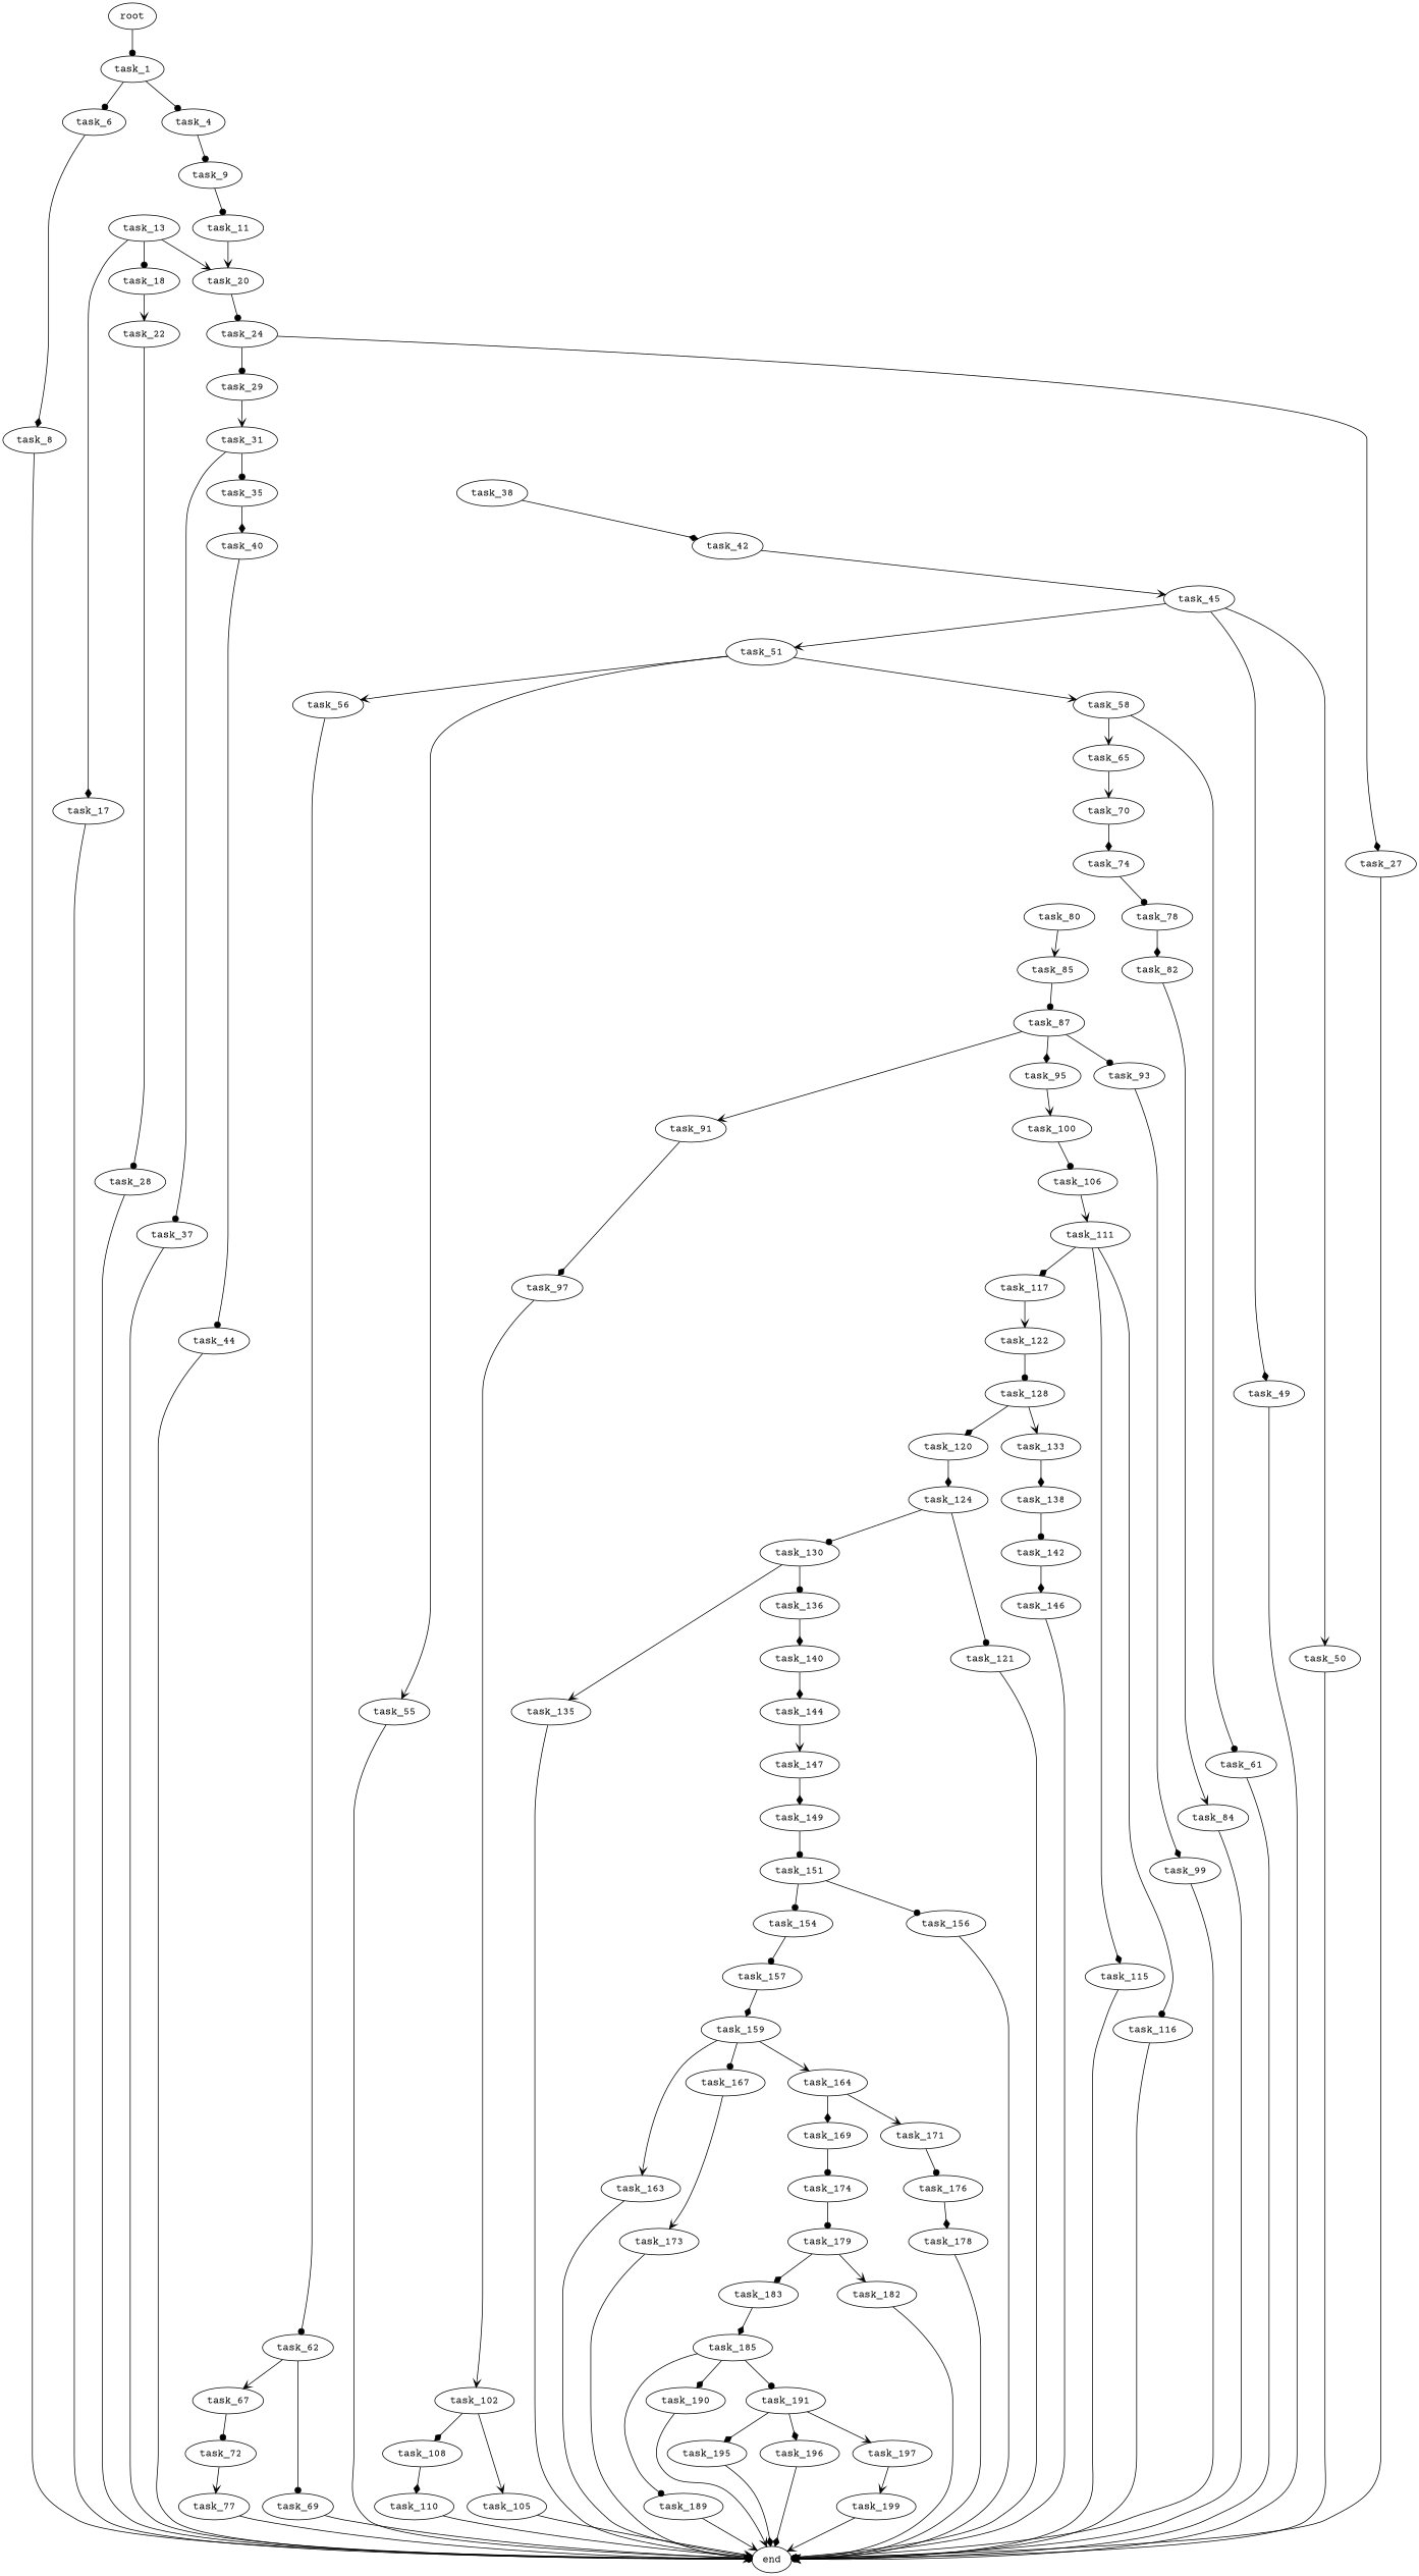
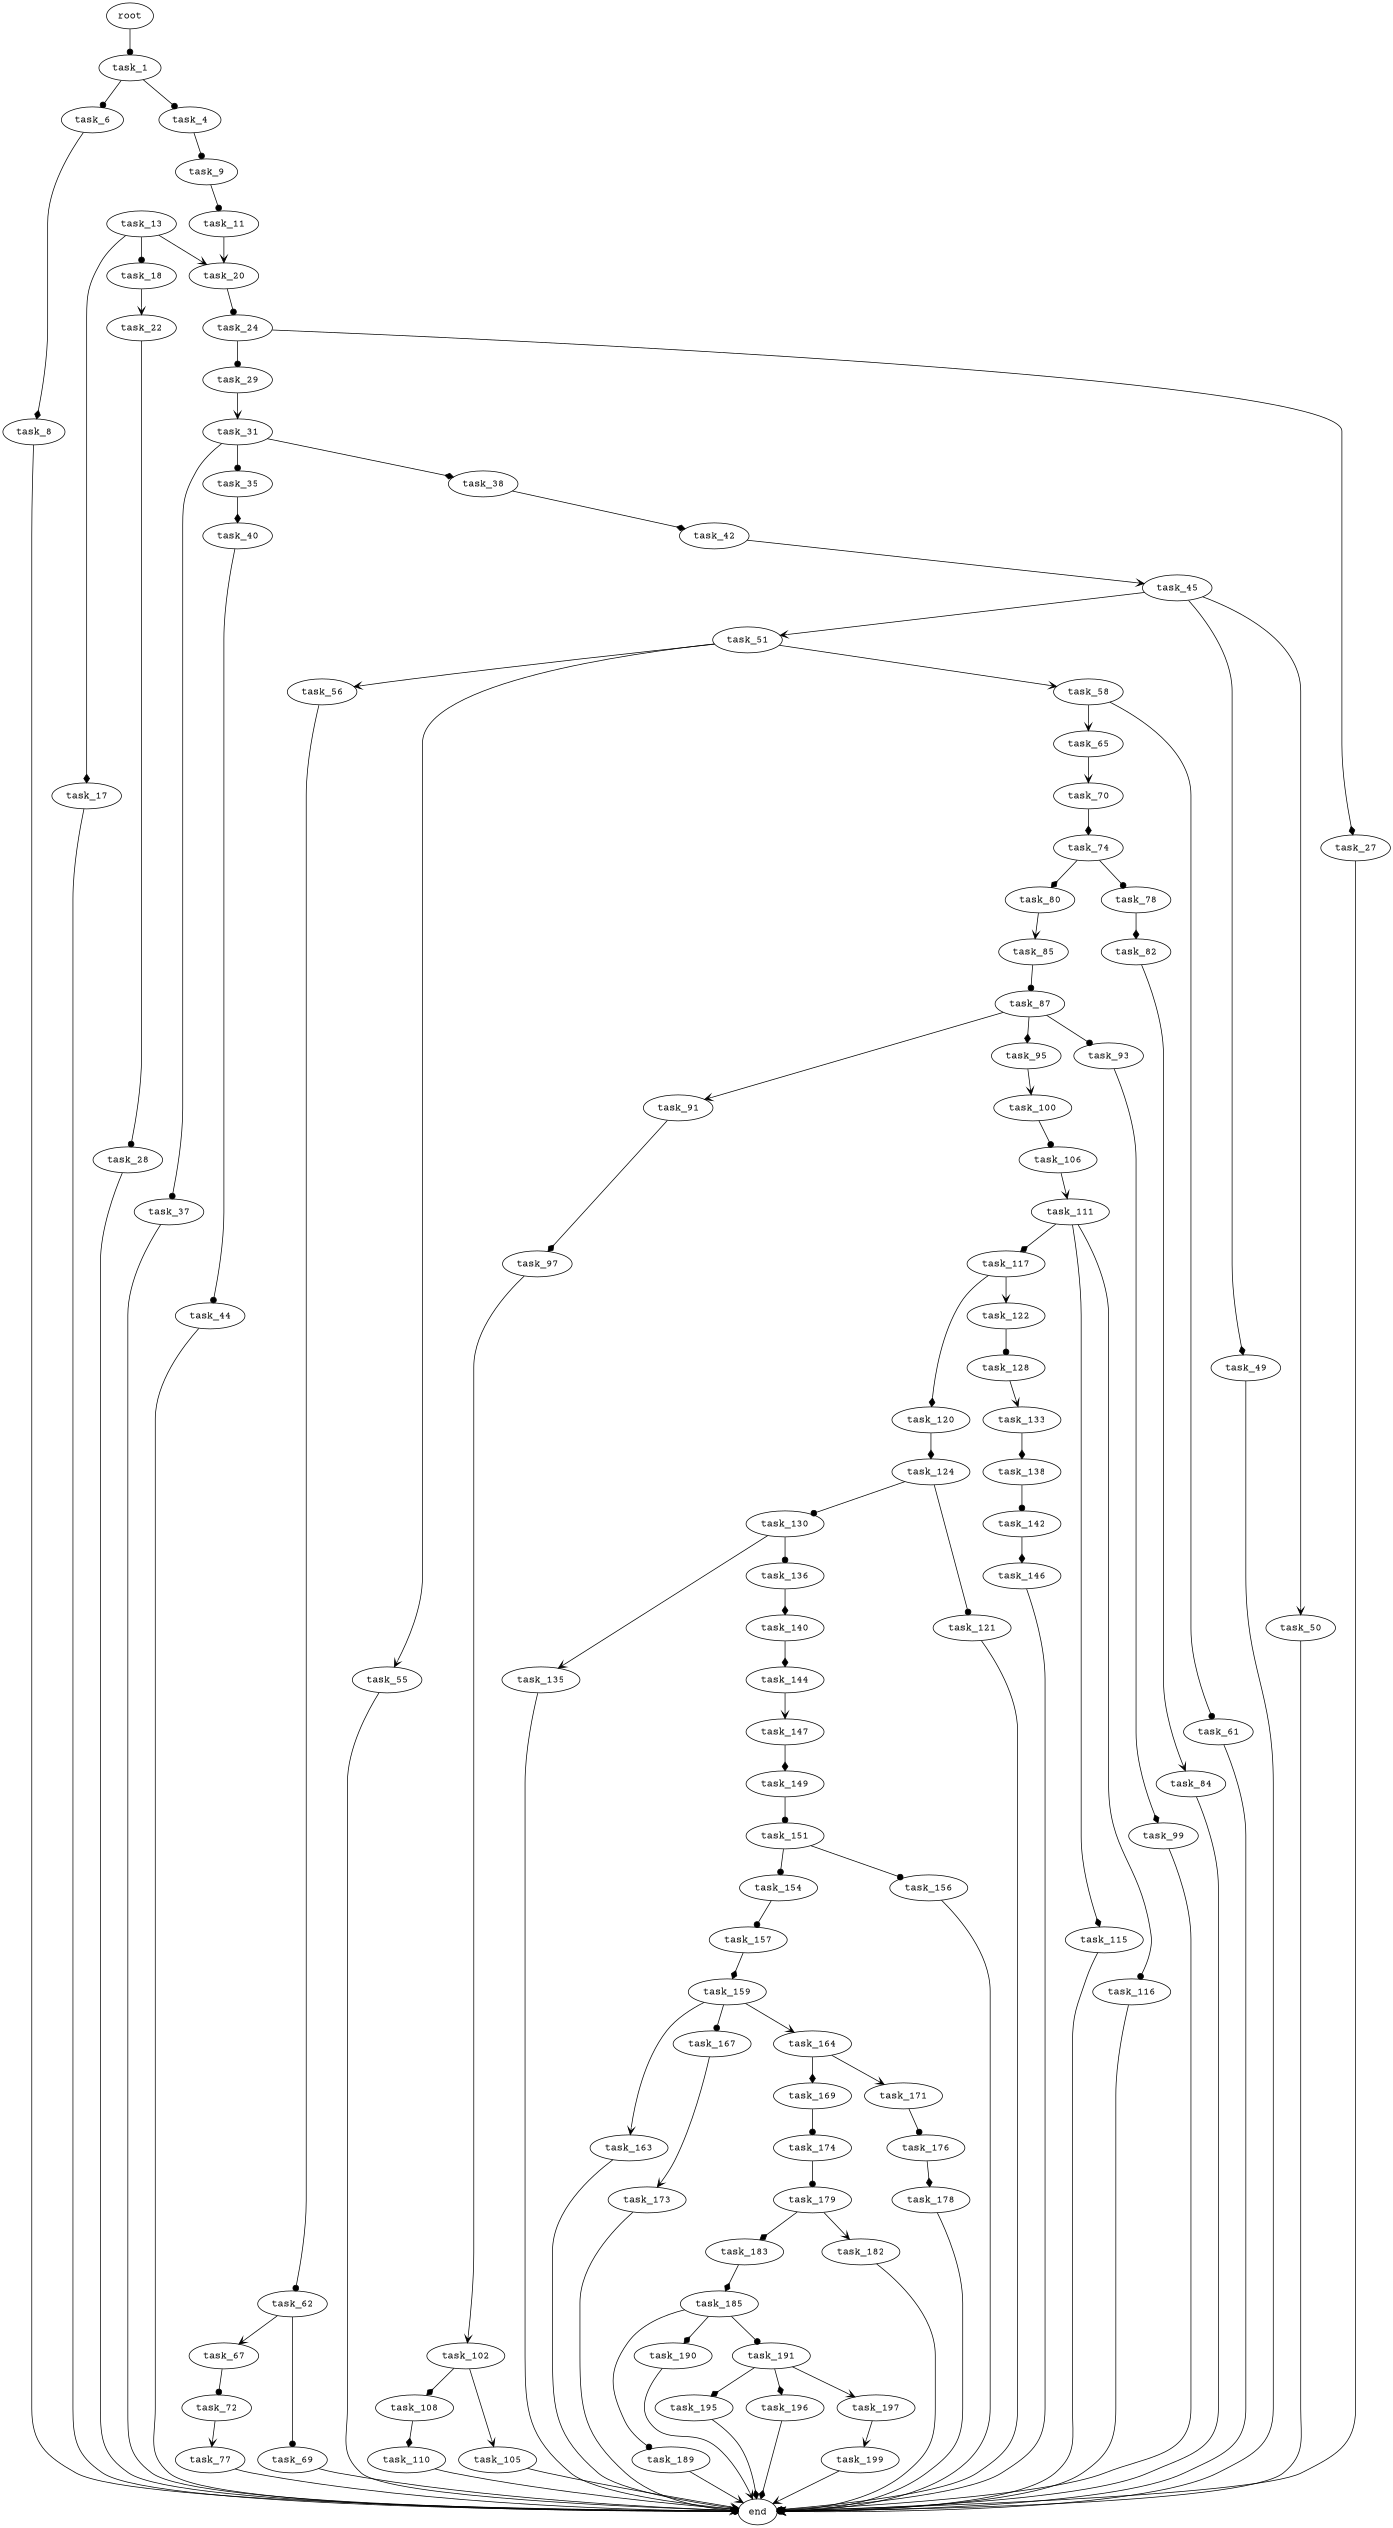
  digraph {
    fontname="Courier Prime"
    node [fontname="Courier Prime"]
    edge [arrowhead=dot fontname="Courier Prime"]
    root
    task_1
    task_4
    task_6
    task_9
    task_8
    task_11
    end
    task_20
    task_13
    task_17
    task_18
    task_22
    task_24
    task_28
    task_27
    task_29
    task_31
    task_35
    task_37
    task_38
    task_40
    task_42
    task_44
    task_45
    task_49
    task_50
    task_51
    task_55
    task_56
    task_58
    task_62
    task_61
    task_65
    task_67
    task_69
    task_70
    task_72
    task_74
    task_77
    task_78
    task_80
    task_82
    task_85
    task_84
    task_87
    task_91
    task_93
    task_95
    task_97
    task_99
    task_100
    task_102
    task_106
    task_105
    task_108
    task_111
    task_110
    task_115
    task_116
    task_117
    task_120
    task_122
    task_124
    task_128
    n66 [label=task_121]
    task_130
    task_133
    task_135
    task_136
    task_138
    task_140
    task_142
    task_144
    task_146
    task_147
    task_149
    task_151
    task_154
    task_156
    task_157
    task_159
    task_163
    task_164
    task_167
    task_169
    task_171
    task_173
    task_174
    task_176
    task_179
    task_178
    task_182
    task_183
    task_185
    task_189
    task_190
    task_191
    task_195
    task_196
    task_197
    task_199
    root -> task_1
    task_1 -> task_4
    task_1 -> task_6
    task_4 -> task_9
    task_6 -> task_8 [arrowhead=diamond]
    task_9 -> task_11
    task_8 -> end
    task_11 -> task_20 [arrowhead=vee]
    task_20 -> task_24
    task_13 -> task_20 [arrowhead=vee]
    task_13 -> task_17 [arrowhead=diamond]
    task_13 -> task_18
    task_17 -> end
    task_18 -> task_22 [arrowhead=vee]
    task_22 -> task_28
    task_24 -> task_27 [arrowhead=diamond]
    task_24 -> task_29
    task_28 -> end
    task_27 -> end
    task_29 -> task_31 [arrowhead=vee]
    task_31 -> task_35
    task_31 -> task_37
+   task_31 -> task_38 [arrowhead=diamond]
    task_35 -> task_40 [arrowhead=diamond]
    task_37 -> end
    task_38 -> task_42 [arrowhead=diamond]
    task_40 -> task_44
    task_42 -> task_45 [arrowhead=vee]
    task_44 -> end
    task_45 -> task_49 [arrowhead=diamond]
    task_45 -> task_50 [arrowhead=vee]
    task_45 -> task_51 [arrowhead=vee]
    task_49 -> end [arrowhead=vee]
    task_50 -> end [arrowhead=vee]
    task_51 -> task_55 [arrowhead=vee]
    task_51 -> task_56 [arrowhead=vee]
    task_51 -> task_58 [arrowhead=vee]
    task_55 -> end [arrowhead=vee]
    task_56 -> task_62
    task_58 -> task_61
    task_58 -> task_65 [arrowhead=vee]
    task_62 -> task_67 [arrowhead=vee]
    task_62 -> task_69
    task_61 -> end
    task_65 -> task_70 [arrowhead=vee]
    task_67 -> task_72
    task_69 -> end [arrowhead=diamond]
    task_70 -> task_74 [arrowhead=diamond]
    task_72 -> task_77 [arrowhead=vee]
    task_74 -> task_78
+   task_74 -> task_80 [arrowhead=diamond]
    task_77 -> end [arrowhead=vee]
    task_78 -> task_82 [arrowhead=diamond]
    task_80 -> task_85 [arrowhead=vee]
    task_82 -> task_84 [arrowhead=vee]
    task_85 -> task_87
    task_84 -> end [arrowhead=vee]
    task_87 -> task_91 [arrowhead=vee]
    task_87 -> task_93
    task_87 -> task_95 [arrowhead=diamond]
    task_91 -> task_97 [arrowhead=diamond]
    task_93 -> task_99 [arrowhead=diamond]
    task_95 -> task_100 [arrowhead=vee]
    task_97 -> task_102 [arrowhead=vee]
    task_99 -> end
    task_100 -> task_106
    task_102 -> task_105 [arrowhead=vee]
    task_102 -> task_108 [arrowhead=diamond]
    task_106 -> task_111 [arrowhead=vee]
    task_105 -> end [arrowhead=vee]
    task_108 -> task_110 [arrowhead=diamond]
    task_111 -> task_115 [arrowhead=diamond]
    task_111 -> task_116
    task_111 -> task_117 [arrowhead=diamond]
    task_110 -> end
    task_115 -> end [arrowhead=diamond]
    task_116 -> end
-   task_128 -> task_120 [arrowhead=diamond]
+   task_117 -> task_120 [arrowhead=diamond]
    task_117 -> task_122 [arrowhead=vee]
    task_120 -> task_124 [arrowhead=diamond]
    task_122 -> task_128
    task_124 -> n66
    task_124 -> task_130
    task_128 -> task_133 [arrowhead=vee]
    n66 -> end [arrowhead=diamond]
    task_130 -> task_135 [arrowhead=vee]
    task_130 -> task_136
    task_133 -> task_138 [arrowhead=diamond]
    task_135 -> end [arrowhead=diamond]
    task_136 -> task_140 [arrowhead=diamond]
    task_138 -> task_142
    task_140 -> task_144 [arrowhead=diamond]
    task_142 -> task_146 [arrowhead=diamond]
    task_144 -> task_147 [arrowhead=vee]
    task_146 -> end [arrowhead=diamond]
    task_147 -> task_149 [arrowhead=diamond]
    task_149 -> task_151
    task_151 -> task_154
    task_151 -> task_156
    task_154 -> task_157
    task_156 -> end [arrowhead=vee]
    task_157 -> task_159 [arrowhead=diamond]
    task_159 -> task_163 [arrowhead=vee]
    task_159 -> task_164 [arrowhead=vee]
    task_159 -> task_167
    task_163 -> end [arrowhead=vee]
    task_164 -> task_169 [arrowhead=diamond]
    task_164 -> task_171 [arrowhead=vee]
    task_167 -> task_173 [arrowhead=vee]
    task_169 -> task_174
    task_171 -> task_176
    task_173 -> end
    task_174 -> task_179
    task_176 -> task_178 [arrowhead=diamond]
    task_179 -> task_182 [arrowhead=vee]
    task_179 -> task_183 [arrowhead=diamond]
    task_178 -> end [arrowhead=vee]
    task_182 -> end [arrowhead=vee]
    task_183 -> task_185 [arrowhead=diamond]
    task_185 -> task_189
    task_185 -> task_190 [arrowhead=diamond]
    task_185 -> task_191
    task_189 -> end [arrowhead=vee]
    task_190 -> end [arrowhead=vee]
    task_191 -> task_195 [arrowhead=diamond]
    task_191 -> task_196 [arrowhead=diamond]
    task_191 -> task_197 [arrowhead=vee]
    task_195 -> end [arrowhead=diamond]
    task_196 -> end [arrowhead=diamond]
    task_197 -> task_199 [arrowhead=vee]
    task_199 -> end [arrowhead=vee]
  }
